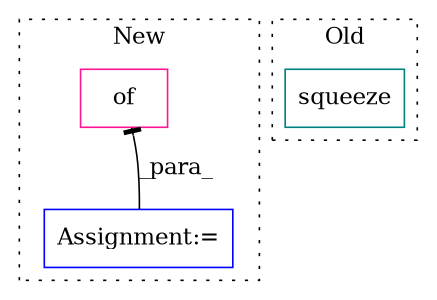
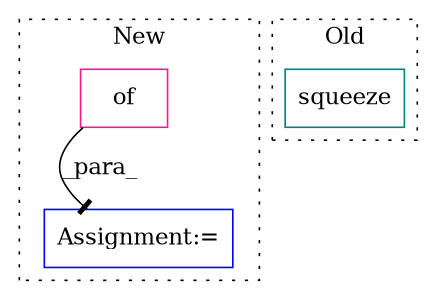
  digraph {
    node [a=32 shape=box]
    n1 [l=4 label=of s=3621 color=deeppink]
    n2 [a=7 l=1 label="Assignment:=" s=3616 color=blue]
    n3 [l="8,1" label=squeeze s="7107,7119" color=teal]
    subgraph cluster_1 {
      label=New
      style=dotted
      n1
      n2
    }
    subgraph cluster_2 {
      label=Old
      style=dotted
      n3
    }
-   n2 -> n1 [label=_para_ arrowhead=tee]
+   n1 -> n2 [label=_para_ arrowhead=tee]
  }
